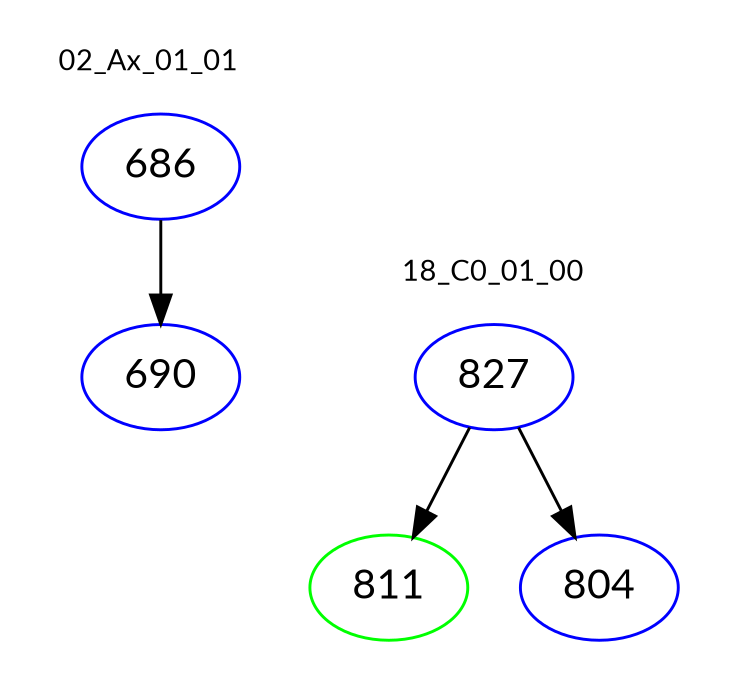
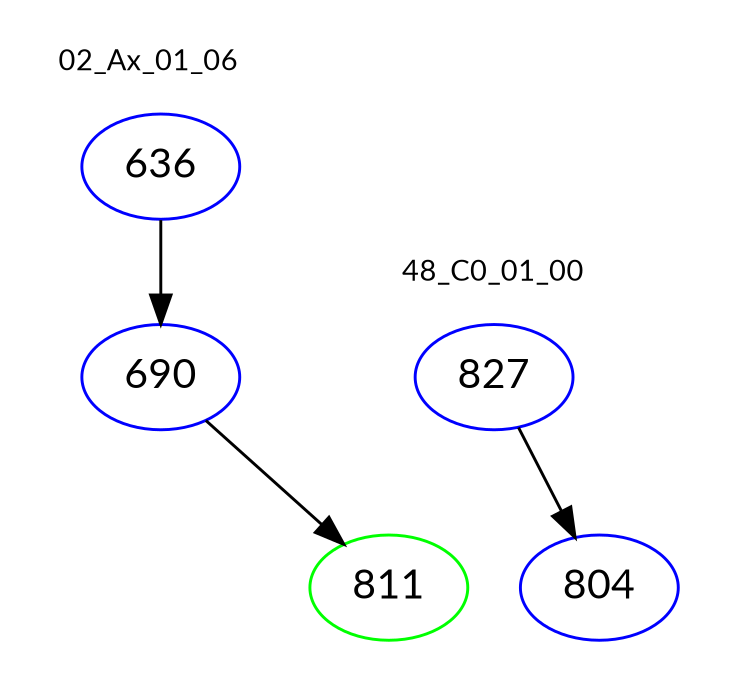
  digraph {
    fontname=Lato
    node [color=blue fontname=Lato]
    edge [color=black fontname=Lato]
-   n1 [label=686]
+   n1 [label=636]
    n2 [label=690]
    n3 [label=827]
    n4 [color=green label=811]
    n5 [label=804]
    subgraph cluster_1 {
      color=white
      fontsize=10
-     label="02_Ax_01_01"
+     label="02_Ax_01_06"
      n1
      n2
    }
    subgraph cluster_2 {
      color=white
      fontsize=10
-     label="18_C0_01_00"
+     label="48_C0_01_00"
      n3
      n4
      n5
    }
    n1 -> n2
-   n3 -> n4
+   n2 -> n4
    n3 -> n5
  }
